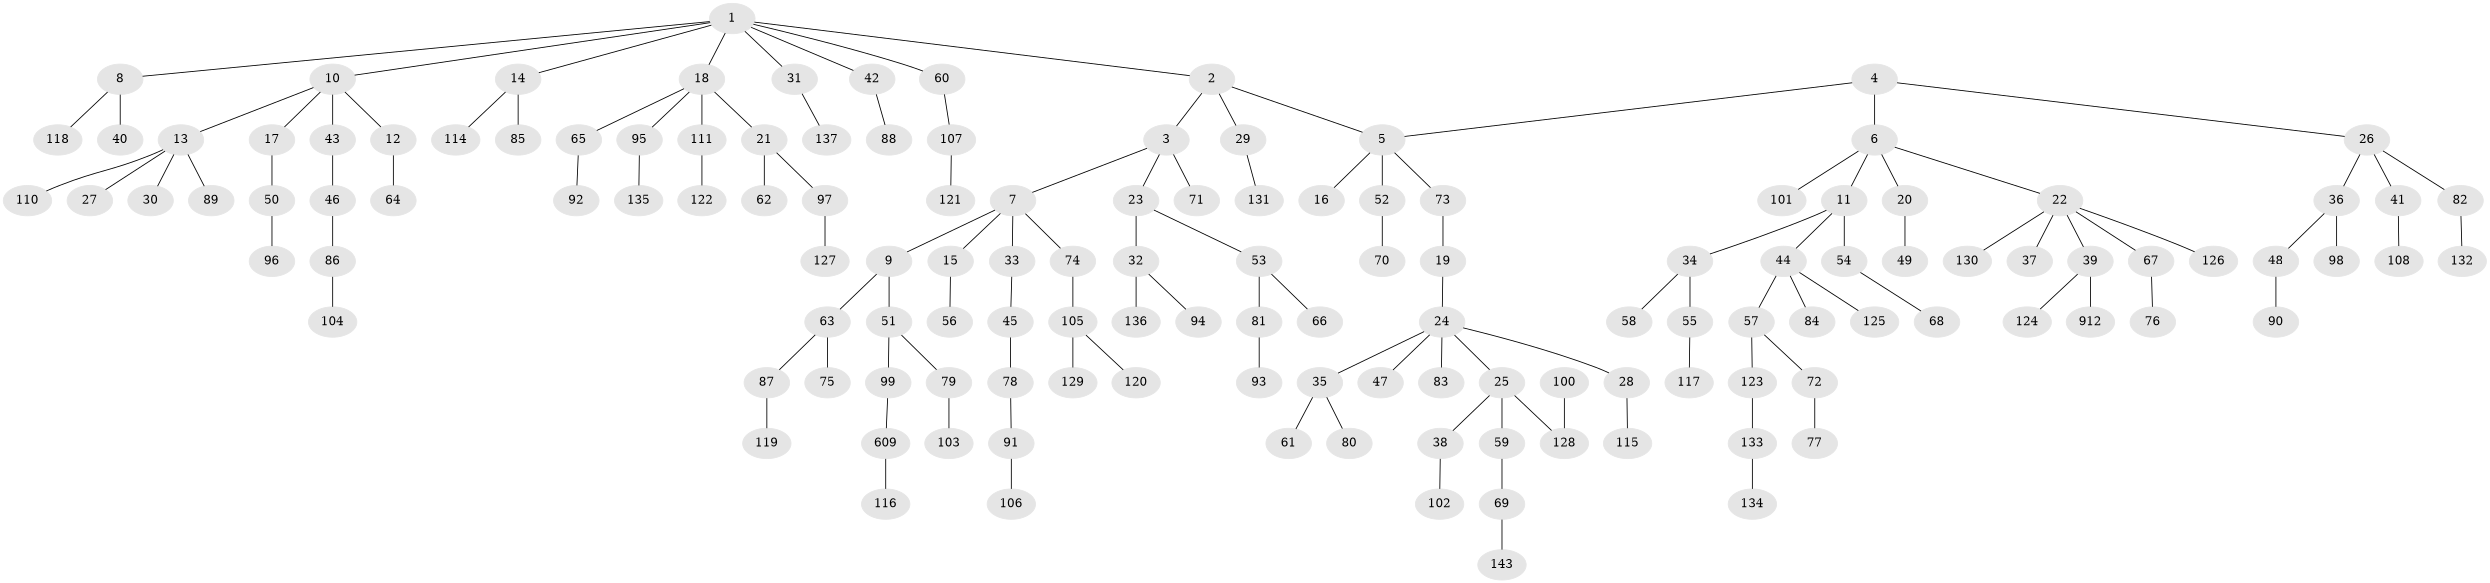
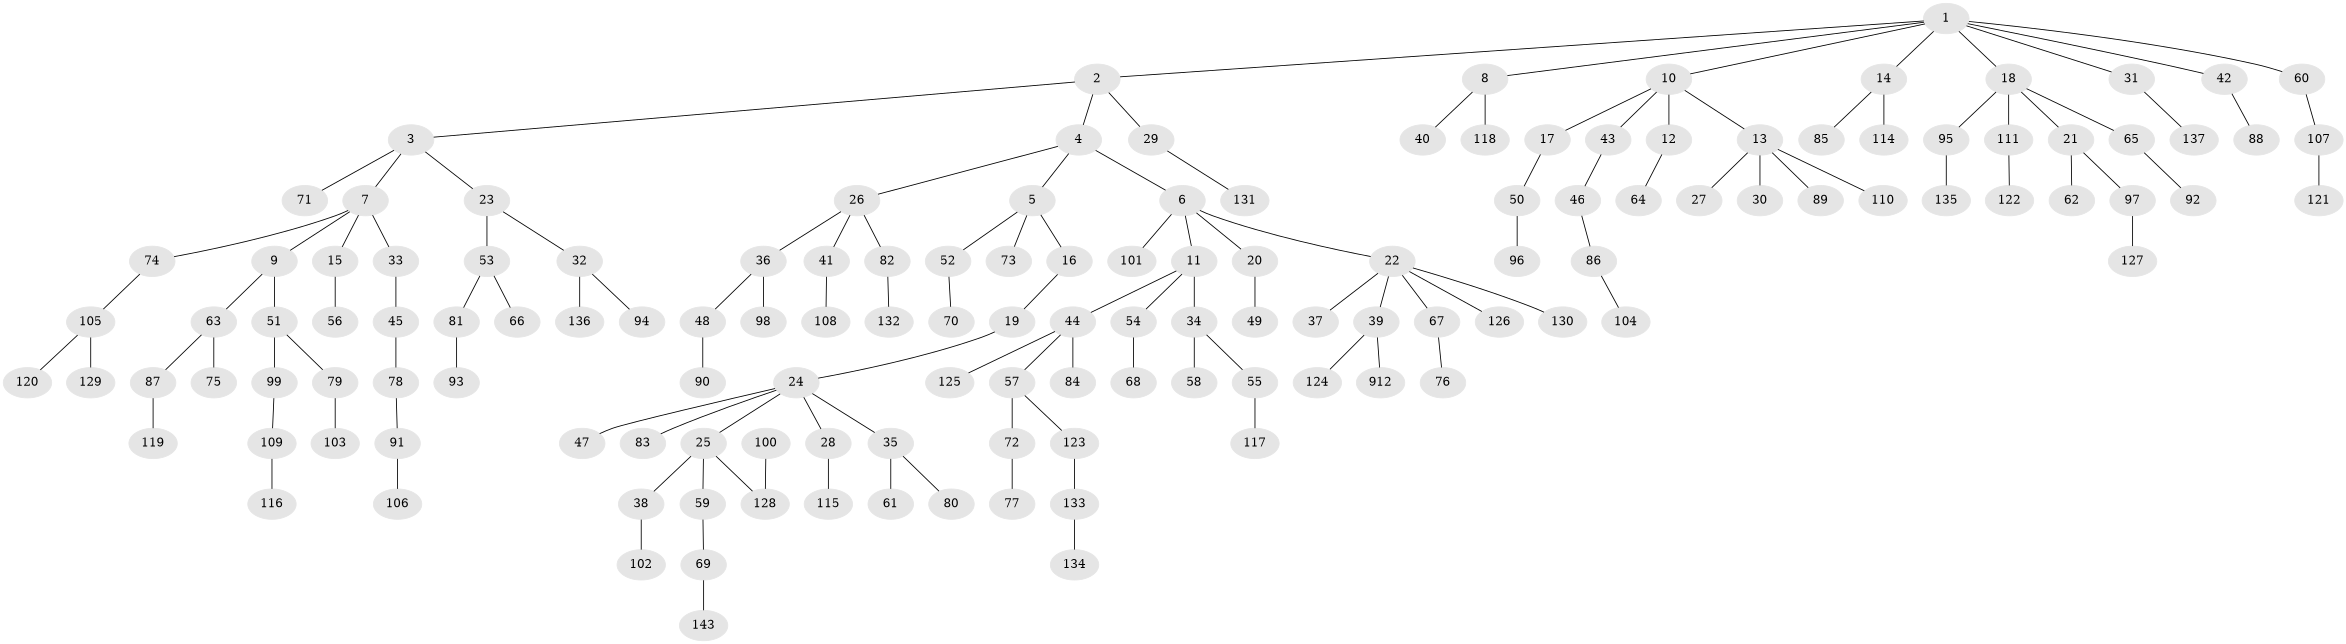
  graph {
    node [color=gray90 style=filled]
    1
    2
    8
    10
    14
    18
    31
    42
    60
    3
    4
    29
    40
    118
    12
    13
    17
    43
    85
    114
    21
    65
    95
    111
    137
    88
    107
    7
    23
    71
    5
    6
    26
    131
    9
    15
    33
    74
    32
    53
    16
    52
    73
    11
    20
    22
    101
    36
    41
    82
    19
    70
    34
    44
    54
    49
    37
    39
    67
    126
    130
    51
    63
    56
    45
    105
    79
    99
    75
    87
    64
    27
    30
    89
    110
    50
    46
    55
    58
    57
    84
    125
    68
    24
    96
    62
    97
    92
    135
    122
    25
    28
    35
    47
    83
    127
    n97 [label=912]
    124
    76
    94
    136
    66
    81
    38
    59
    128
    115
    61
    80
    102
    69
    100
    48
    98
    108
    132
    78
    117
    90
    86
    72
    123
    91
    104
    103
-   109 [label=609]
+   109
    93
    77
    133
    n130 [label=143]
    121
    119
    120
    129
    106
    116
    134
    1 -- 2
    1 -- 8
    1 -- 10
    1 -- 14
    1 -- 18
    1 -- 31
    1 -- 42
    1 -- 60
    2 -- 3
-   2 -- 5
+   2 -- 4
    2 -- 29
    8 -- 40
    8 -- 118
    10 -- 12
    10 -- 13
    10 -- 17
    10 -- 43
    14 -- 85
    14 -- 114
    18 -- 21
    18 -- 65
    18 -- 95
    18 -- 111
    31 -- 137
    42 -- 88
    60 -- 107
    3 -- 7
    3 -- 23
    3 -- 71
    4 -- 5
    4 -- 6
    4 -- 26
    29 -- 131
    12 -- 64
    13 -- 27
    13 -- 30
    13 -- 89
    13 -- 110
    17 -- 50
    43 -- 46
    21 -- 62
    21 -- 97
    65 -- 92
    95 -- 135
    111 -- 122
    107 -- 121
    7 -- 9
    7 -- 15
    7 -- 33
    7 -- 74
    23 -- 32
    23 -- 53
    5 -- 16
    5 -- 52
    5 -- 73
    6 -- 11
    6 -- 20
    6 -- 22
    6 -- 101
    26 -- 36
    26 -- 41
    26 -- 82
    9 -- 51
    9 -- 63
    15 -- 56
    33 -- 45
    74 -- 105
    32 -- 94
    32 -- 136
    53 -- 66
    53 -- 81
-   73 -- 19
+   16 -- 19
    52 -- 70
    11 -- 34
    11 -- 44
    11 -- 54
    20 -- 49
    22 -- 37
    22 -- 39
    22 -- 67
    22 -- 126
    22 -- 130
    36 -- 48
    36 -- 98
    41 -- 108
    82 -- 132
    19 -- 24
    34 -- 55
    34 -- 58
    44 -- 57
    44 -- 84
    44 -- 125
    54 -- 68
    39 -- n97
    39 -- 124
    67 -- 76
    51 -- 79
    51 -- 99
    63 -- 75
    63 -- 87
    45 -- 78
    105 -- 120
    105 -- 129
    79 -- 103
    99 -- 109
    87 -- 119
    50 -- 96
    46 -- 86
    55 -- 117
    57 -- 72
    57 -- 123
    24 -- 25
    24 -- 28
    24 -- 35
    24 -- 47
    24 -- 83
    97 -- 127
    25 -- 38
    25 -- 59
    25 -- 128
    28 -- 115
    35 -- 61
    35 -- 80
    81 -- 93
    38 -- 102
    59 -- 69
    69 -- n130
    100 -- 128
    48 -- 90
    78 -- 91
    86 -- 104
    72 -- 77
    123 -- 133
    91 -- 106
    109 -- 116
    133 -- 134
  }
